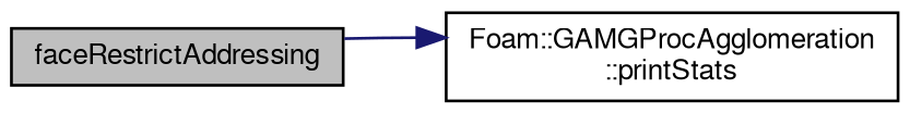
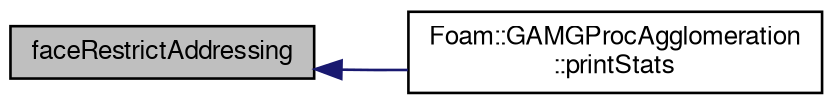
  digraph {
    rankdir=LR
    node [color=black fontname=FreeSans fontsize=10 shape=record]
    n1 [fillcolor=grey75 fontcolor=black height=0.2 label=faceRestrictAddressing style=filled width=0.4]
    n2 [height=0.2 label="Foam::GAMGProcAgglomeration\l::printStats" width=0.4]
-   n2 -> n1 [color=midnightblue dir=back fontname=FreeSans fontsize=10 labelfontname=FreeSans labelfontsize=10 style=solid]
+   n1 -> n2 [color=midnightblue dir=back fontname=FreeSans fontsize=10 labelfontname=FreeSans labelfontsize=10 style=solid]
  }
